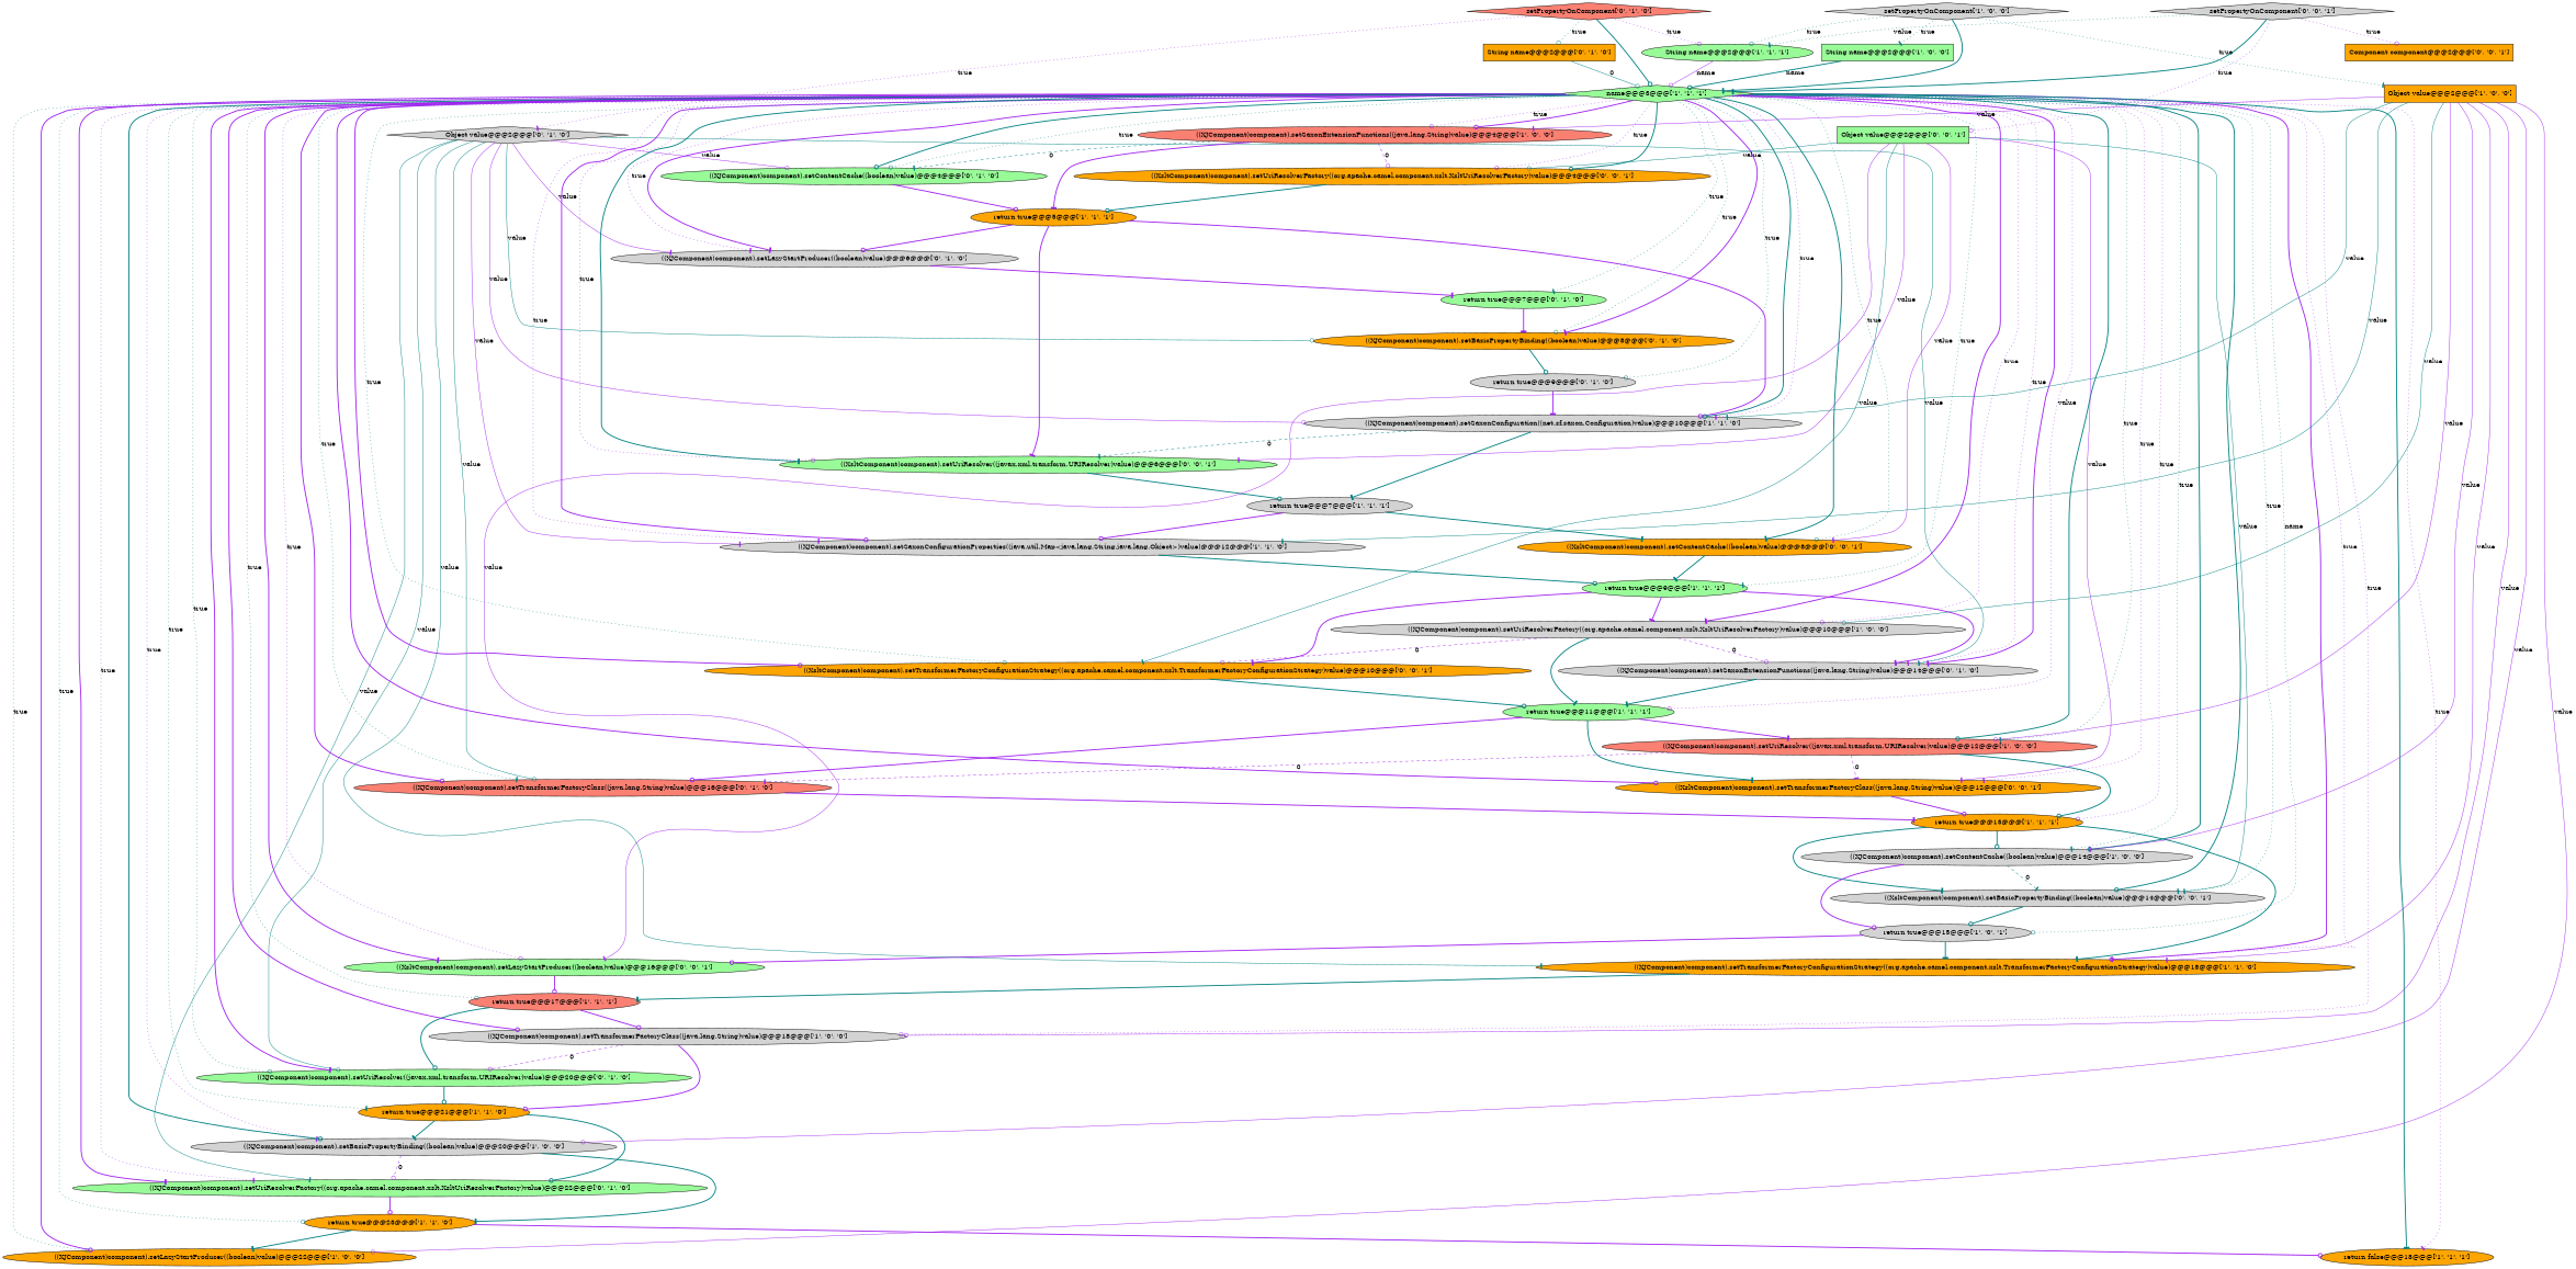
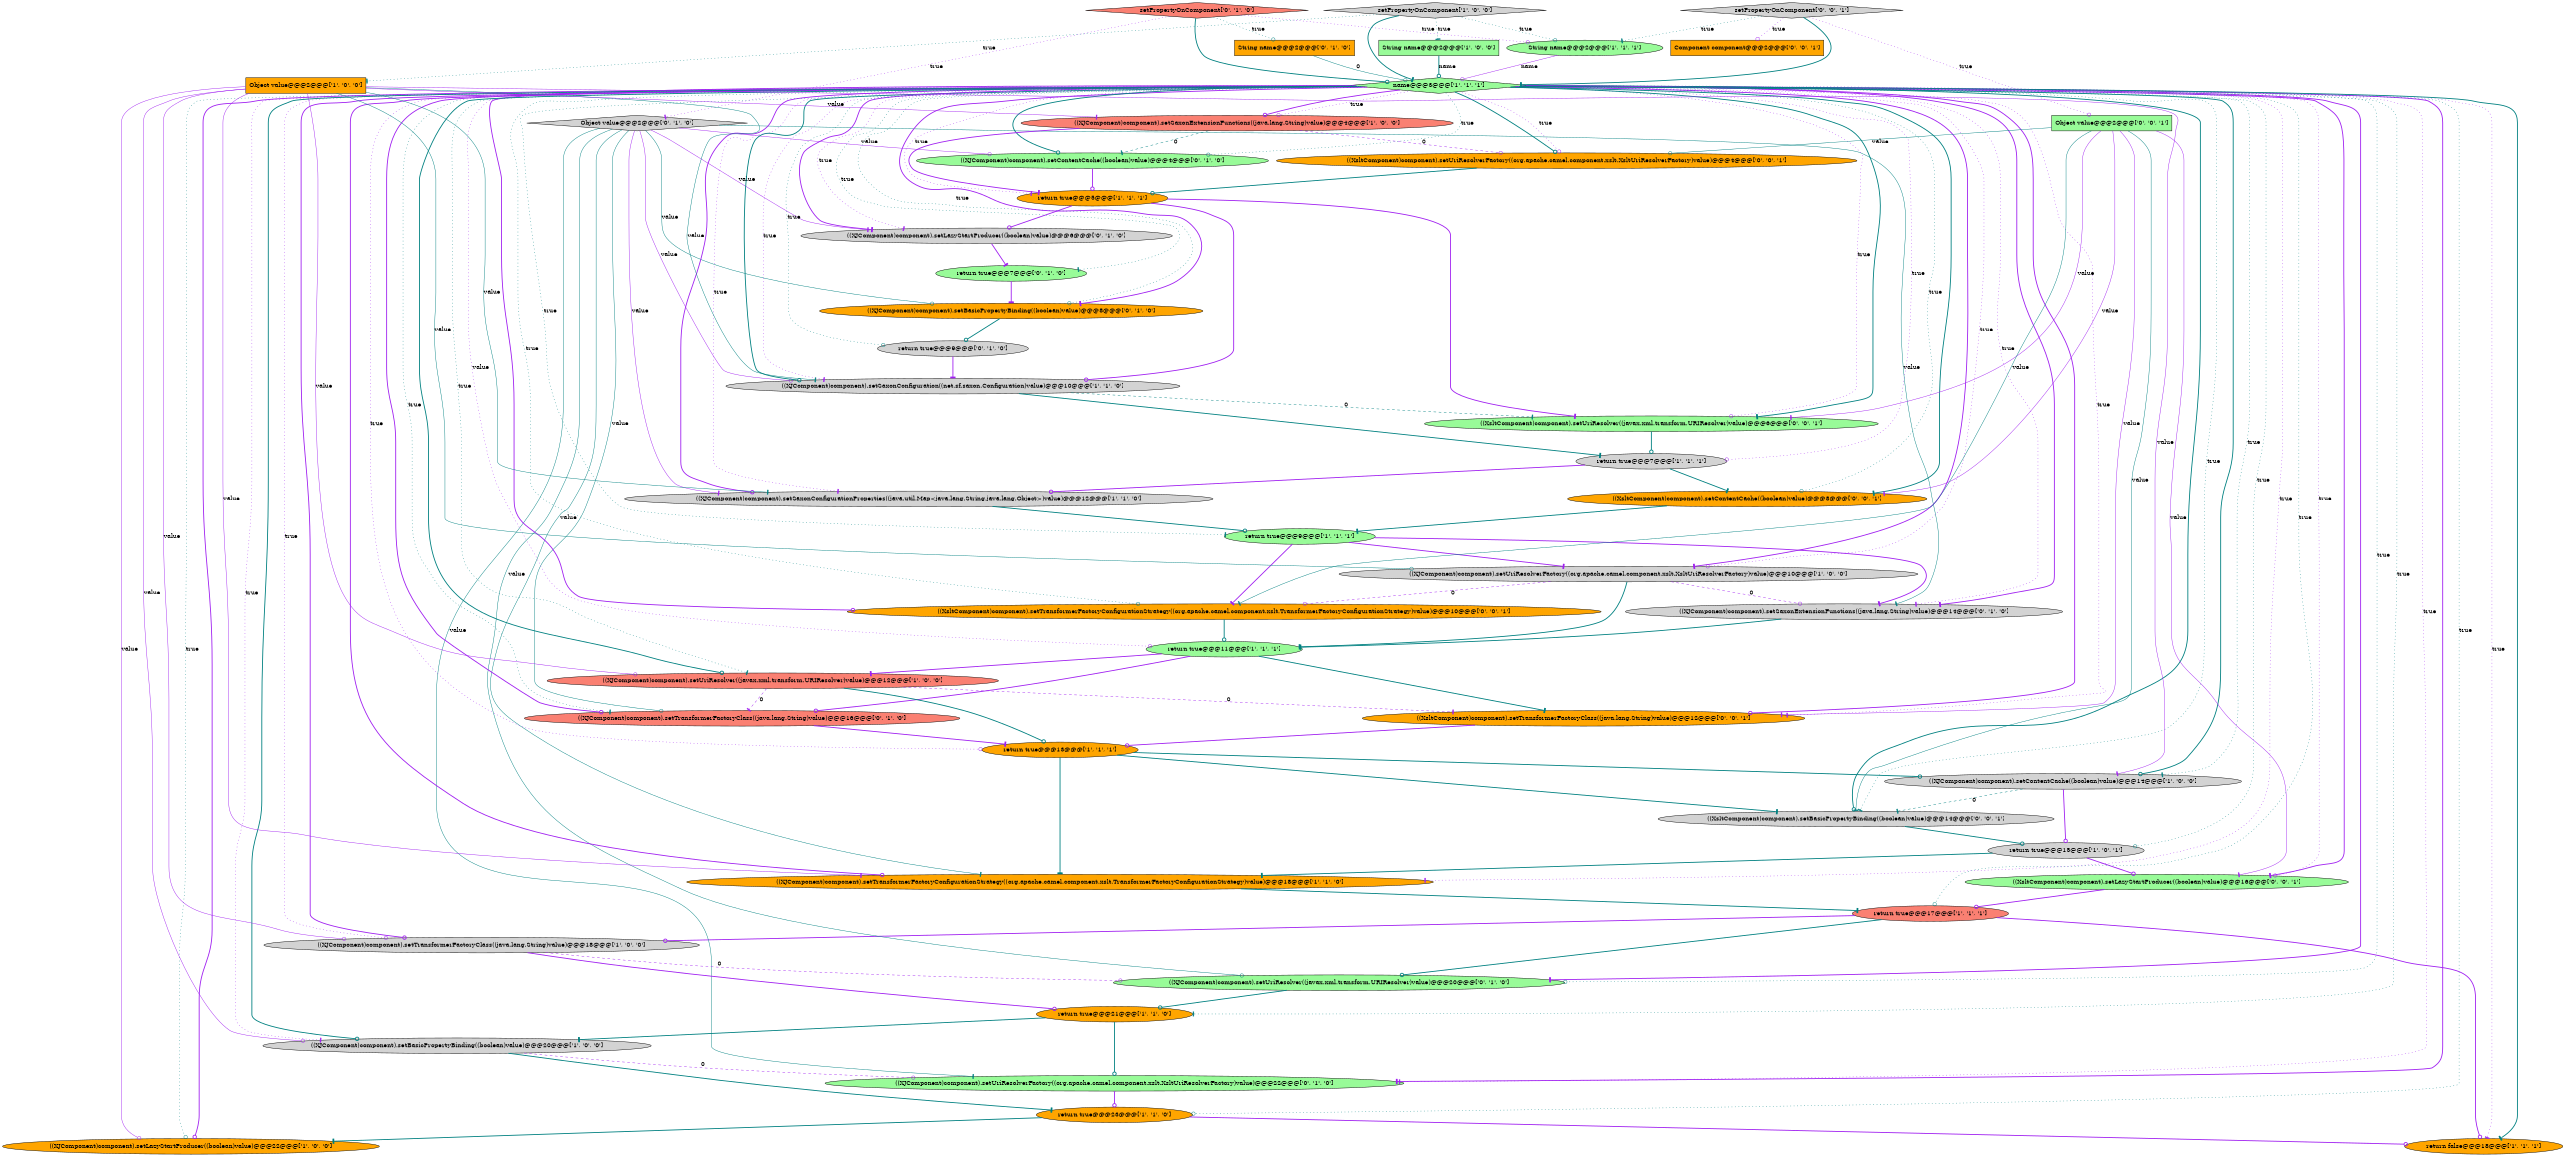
  digraph {
    node [fillcolor=lightgrey shape=ellipse style=filled]
    edge [arrowhead=odot color=purple style=bold]
    n1 [label="return true@@@15@@@['1', '0', '1']"]
    n2 [fillcolor=palegreen label="((XsltComponent)component).setLazyStartProducer((boolean)value)@@@16@@@['0', '0', '1']"]
    n3 [fillcolor=orange label="((XJComponent)component).setTransformerFactoryConfigurationStrategy((org.apache.camel.component.xslt.TransformerFactoryConfigurationStrategy)value)@@@18@@@['1', '1', '0']"]
    n4 [fillcolor=salmon label="return true@@@17@@@['1', '1', '1']"]
    n5 [label="Object value@@@2@@@['0', '1', '0']" shape=diamond]
    n6 [label="((XJComponent)component).setSaxonConfiguration((net.sf.saxon.Configuration)value)@@@10@@@['1', '1', '0']"]
    n7 [label="((XJComponent)component).setSaxonExtensionFunctions((java.lang.String)value)@@@14@@@['0', '1', '0']"]
    n8 [fillcolor=palegreen label="((XJComponent)component).setUriResolverFactory((org.apache.camel.component.xslt.XsltUriResolverFactory)value)@@@22@@@['0', '1', '0']"]
    n9 [label="((XJComponent)component).setLazyStartProducer((boolean)value)@@@6@@@['0', '1', '0']"]
    n10 [fillcolor=salmon label="((XJComponent)component).setTransformerFactoryClass((java.lang.String)value)@@@16@@@['0', '1', '0']"]
    n11 [fillcolor=orange label="((XJComponent)component).setBasicPropertyBinding((boolean)value)@@@8@@@['0', '1', '0']"]
    n12 [label="((XJComponent)component).setSaxonConfigurationProperties((java.util.Map<java.lang.String,java.lang.Object>)value)@@@12@@@['1', '1', '0']"]
    n13 [fillcolor=palegreen label="((XJComponent)component).setUriResolver((javax.xml.transform.URIResolver)value)@@@20@@@['0', '1', '0']"]
    n14 [fillcolor=palegreen label="((XJComponent)component).setContentCache((boolean)value)@@@4@@@['0', '1', '0']"]
    n15 [label="return true@@@7@@@['1', '1', '1']"]
    n16 [fillcolor=palegreen label="((XsltComponent)component).setUriResolver((javax.xml.transform.URIResolver)value)@@@6@@@['0', '0', '1']"]
    n17 [fillcolor=palegreen label="return true@@@11@@@['1', '1', '1']"]
    n18 [fillcolor=orange label="return true@@@23@@@['1', '1', '0']"]
    n19 [fillcolor=palegreen label="return true@@@7@@@['0', '1', '0']"]
    n20 [fillcolor=orange label="return true@@@13@@@['1', '1', '1']"]
    n21 [label="return true@@@9@@@['0', '1', '0']"]
    n22 [fillcolor=palegreen label="return true@@@9@@@['1', '1', '1']"]
    n23 [fillcolor=orange label="return true@@@21@@@['1', '1', '0']"]
    n24 [fillcolor=orange label="return true@@@5@@@['1', '1', '1']"]
    n25 [fillcolor=palegreen label="String name@@@2@@@['1', '1', '1']"]
    n26 [fillcolor=palegreen label="name@@@3@@@['1', '1', '1']" shape=diamond]
    n27 [label="((XsltComponent)component).setBasicPropertyBinding((boolean)value)@@@14@@@['0', '0', '1']"]
    n28 [fillcolor=orange label="((XJComponent)component).setLazyStartProducer((boolean)value)@@@22@@@['1', '0', '0']"]
    n29 [label="((XJComponent)component).setTransformerFactoryClass((java.lang.String)value)@@@18@@@['1', '0', '0']"]
    n30 [fillcolor=orange label="return false@@@18@@@['1', '1', '1']"]
    n31 [fillcolor=orange label="((XsltComponent)component).setTransformerFactoryConfigurationStrategy((org.apache.camel.component.xslt.TransformerFactoryConfigurationStrategy)value)@@@10@@@['0', '0', '1']"]
    n32 [label="((XJComponent)component).setUriResolverFactory((org.apache.camel.component.xslt.XsltUriResolverFactory)value)@@@10@@@['1', '0', '0']"]
    n33 [fillcolor=orange label="((XsltComponent)component).setContentCache((boolean)value)@@@8@@@['0', '0', '1']"]
    n34 [fillcolor=orange label="((XsltComponent)component).setTransformerFactoryClass((java.lang.String)value)@@@12@@@['0', '0', '1']"]
    n35 [fillcolor=salmon label="((XJComponent)component).setSaxonExtensionFunctions((java.lang.String)value)@@@4@@@['1', '0', '0']"]
    n36 [fillcolor=salmon label="((XJComponent)component).setUriResolver((javax.xml.transform.URIResolver)value)@@@12@@@['1', '0', '0']"]
    n37 [label="((XJComponent)component).setBasicPropertyBinding((boolean)value)@@@20@@@['1', '0', '0']"]
    n38 [fillcolor=orange label="((XsltComponent)component).setUriResolverFactory((org.apache.camel.component.xslt.XsltUriResolverFactory)value)@@@4@@@['0', '0', '1']"]
    n39 [label="((XJComponent)component).setContentCache((boolean)value)@@@14@@@['1', '0', '0']"]
    n40 [fillcolor=palegreen label="String name@@@2@@@['1', '0', '0']" shape=box]
    n41 [fillcolor=orange label="Component component@@@2@@@['0', '0', '1']" shape=box]
    n42 [fillcolor=palegreen label="Object value@@@2@@@['0', '0', '1']" shape=box]
    n43 [fillcolor=salmon label="setPropertyOnComponent['0', '1', '0']" shape=diamond]
    n44 [fillcolor=orange label="String name@@@2@@@['0', '1', '0']" shape=box]
    n45 [fillcolor=orange label="Object value@@@2@@@['1', '0', '0']" shape=box]
    n46 [label="setPropertyOnComponent['1', '0', '0']" shape=diamond]
    n47 [label="setPropertyOnComponent['0', '0', '1']" shape=diamond]
    n1 -> n2
    n1 -> n3 [arrowhead=tee color=teal]
    n2 -> n4
    n3 -> n4 [arrowhead=tee color=teal]
    n4 -> n13 [color=teal]
    n4 -> n29
+   n4 -> n30
    n5 -> n3 [arrowhead=tee color=teal label=value style=solid]
    n5 -> n6 [label=value style=solid]
    n5 -> n7 [arrowhead=tee color=teal label=value style=solid]
    n5 -> n8 [arrowhead=tee color=teal label=value style=solid]
    n5 -> n9 [arrowhead=tee label=value style=solid]
    n5 -> n10 [color=teal label=value style=solid]
    n5 -> n11 [color=teal label=value style=solid]
    n5 -> n12 [arrowhead=tee label=value style=solid]
    n5 -> n13 [color=teal label=value style=solid]
    n5 -> n14 [label=value style=solid]
    n6 -> n15 [arrowhead=tee color=teal]
    n6 -> n16 [arrowhead=tee color=teal label=0 style=dashed]
    n7 -> n17 [arrowhead=tee color=teal]
    n8 -> n18
    n9 -> n19 [arrowhead=tee]
    n10 -> n20 [arrowhead=tee]
    n11 -> n21 [color=teal]
    n12 -> n22 [color=teal]
    n13 -> n23 [color=teal]
    n14 -> n24
    n15 -> n12
    n15 -> n33 [arrowhead=tee color=teal]
    n16 -> n15 [color=teal]
    n17 -> n10
    n17 -> n34 [arrowhead=tee color=teal]
    n17 -> n36 [arrowhead=tee]
    n18 -> n28 [arrowhead=tee color=teal]
    n18 -> n30
    n19 -> n11 [arrowhead=tee]
    n20 -> n3 [arrowhead=tee color=teal]
    n20 -> n27 [arrowhead=tee color=teal]
    n20 -> n39 [color=teal]
    n21 -> n6 [arrowhead=tee]
    n22 -> n7 [arrowhead=tee]
    n22 -> n31 [arrowhead=tee]
    n22 -> n32 [arrowhead=tee]
    n23 -> n8 [color=teal]
    n23 -> n37 [arrowhead=tee color=teal]
    n24 -> n6
    n24 -> n9
    n24 -> n16 [arrowhead=tee]
    n25 -> n26 [label=name style=solid]
-   n26 -> n1 [color=teal label=name style=dotted]
+   n26 -> n1 [color=teal label=true style=dotted]
    n26 -> n2 [label=true style=dotted]
    n26 -> n2 [arrowhead=tee]
    n26 -> n3
    n26 -> n3 [arrowhead=tee label=true style=dotted]
    n26 -> n4 [color=teal label=true style=dotted]
    n26 -> n6 [color=teal]
    n26 -> n6 [arrowhead=tee label=true style=dotted]
    n26 -> n7 [arrowhead=tee label=true style=dotted]
    n26 -> n7 [arrowhead=tee]
    n26 -> n8 [arrowhead=tee]
    n26 -> n8 [arrowhead=tee label=true style=dotted]
    n26 -> n9 [arrowhead=tee]
    n26 -> n9 [arrowhead=tee label=true style=dotted]
    n26 -> n10 [arrowhead=tee color=teal label=true style=dotted]
    n26 -> n10
    n26 -> n11 [color=teal label=true style=dotted]
    n26 -> n11 [arrowhead=tee]
    n26 -> n12
    n26 -> n12 [arrowhead=tee label=true style=dotted]
    n26 -> n13 [color=teal label=true style=dotted]
    n26 -> n13 [arrowhead=tee]
    n26 -> n14 [color=teal label=true style=dotted]
    n26 -> n14 [color=teal]
+   n26 -> n15 [label=true style=dotted]
    n26 -> n16 [label=true style=dotted]
    n26 -> n16 [arrowhead=tee color=teal]
    n26 -> n17 [label=value style=dotted]
    n26 -> n18 [color=teal label=true style=dotted]
    n26 -> n19 [arrowhead=tee color=teal label=true style=dotted]
    n26 -> n20 [label=true style=dotted]
    n26 -> n21 [color=teal label=true style=dotted]
    n26 -> n22 [arrowhead=tee color=teal label=true style=dotted]
    n26 -> n23 [arrowhead=tee color=teal label=true style=dotted]
+   n26 -> n24 [arrowhead=tee label=true style=dotted]
    n26 -> n27 [color=teal]
    n26 -> n27 [arrowhead=tee color=teal label=true style=dotted]
    n26 -> n28 [color=teal label=true style=dotted]
    n26 -> n28
    n26 -> n29
    n26 -> n29 [label=true style=dotted]
    n26 -> n30 [arrowhead=tee label=true style=dotted]
    n26 -> n30 [arrowhead=tee color=teal]
    n26 -> n31
    n26 -> n31 [color=teal label=true style=dotted]
    n26 -> n32 [arrowhead=tee]
    n26 -> n32 [label=true style=dotted]
    n26 -> n33 [color=teal label=true style=dotted]
    n26 -> n33 [arrowhead=tee color=teal]
    n26 -> n34
    n26 -> n34 [arrowhead=tee label=true style=dotted]
    n26 -> n35 [label=true style=dotted]
    n26 -> n35
    n26 -> n36 [arrowhead=tee color=teal label=true style=dotted]
    n26 -> n36 [color=teal]
    n26 -> n37 [arrowhead=tee label=true style=dotted]
    n26 -> n37 [color=teal]
    n26 -> n38 [color=teal]
    n26 -> n38 [label=true style=dotted]
    n26 -> n39 [arrowhead=tee color=teal label=true style=dotted]
    n26 -> n39 [color=teal]
    n27 -> n1 [color=teal]
    n29 -> n13 [label=0 style=dashed]
    n29 -> n23
    n31 -> n17 [color=teal]
    n32 -> n7 [label=0 style=dashed]
    n32 -> n17 [arrowhead=tee color=teal]
    n32 -> n31 [label=0 style=dashed]
    n33 -> n22 [arrowhead=tee color=teal]
    n34 -> n20
    n35 -> n14 [arrowhead=tee color=teal label=0 style=dashed]
    n35 -> n24 [arrowhead=tee]
    n35 -> n38 [label=0 style=dashed]
    n36 -> n10 [arrowhead=tee label=0 style=dashed]
    n36 -> n20 [color=teal]
    n36 -> n34 [arrowhead=tee label=0 style=dashed]
    n37 -> n8 [label=0 style=dashed]
    n37 -> n18 [arrowhead=tee color=teal]
    n38 -> n24 [color=teal]
    n39 -> n1
    n39 -> n27 [arrowhead=tee color=teal label=0 style=dashed]
    n40 -> n26 [color=teal label=name]
    n42 -> n2 [arrowhead=tee label=value style=solid]
    n42 -> n16 [arrowhead=tee label=value style=solid]
    n42 -> n27 [arrowhead=tee color=teal label=value style=solid]
    n42 -> n31 [arrowhead=tee color=teal label=value style=solid]
    n42 -> n33 [arrowhead=tee label=value style=solid]
    n42 -> n34 [arrowhead=tee label=value style=solid]
    n42 -> n38 [color=teal label=value style=solid]
    n43 -> n5 [arrowhead=tee label=true style=dotted]
    n43 -> n25 [label=true style=dotted]
    n43 -> n26 [color=teal]
    n43 -> n44 [color=teal label=true style=dotted]
    n44 -> n26 [color=teal label=0 style=solid]
    n45 -> n3 [arrowhead=tee label=value style=solid]
    n45 -> n6 [arrowhead=tee color=teal label=value style=solid]
    n45 -> n12 [arrowhead=tee color=teal label=value style=solid]
    n45 -> n28 [label=value style=solid]
    n45 -> n29 [label=value style=solid]
    n45 -> n32 [color=teal label=value style=solid]
    n45 -> n35 [arrowhead=tee label=value style=solid]
    n45 -> n36 [label=value style=solid]
    n45 -> n37 [label=value style=solid]
    n45 -> n39 [arrowhead=tee label=value style=solid]
    n46 -> n25 [color=teal label=true style=dotted]
    n46 -> n26 [arrowhead=tee color=teal]
    n46 -> n40 [arrowhead=tee color=teal label=true style=dotted]
    n46 -> n45 [arrowhead=tee color=teal label=true style=dotted]
-   n47 -> n25 [arrowhead=tee color=teal label=value style=dotted]
+   n47 -> n25 [arrowhead=tee color=teal label=true style=dotted]
    n47 -> n26 [arrowhead=tee color=teal]
    n47 -> n41 [label=true style=dotted]
    n47 -> n42 [label=true style=dotted]
  }
